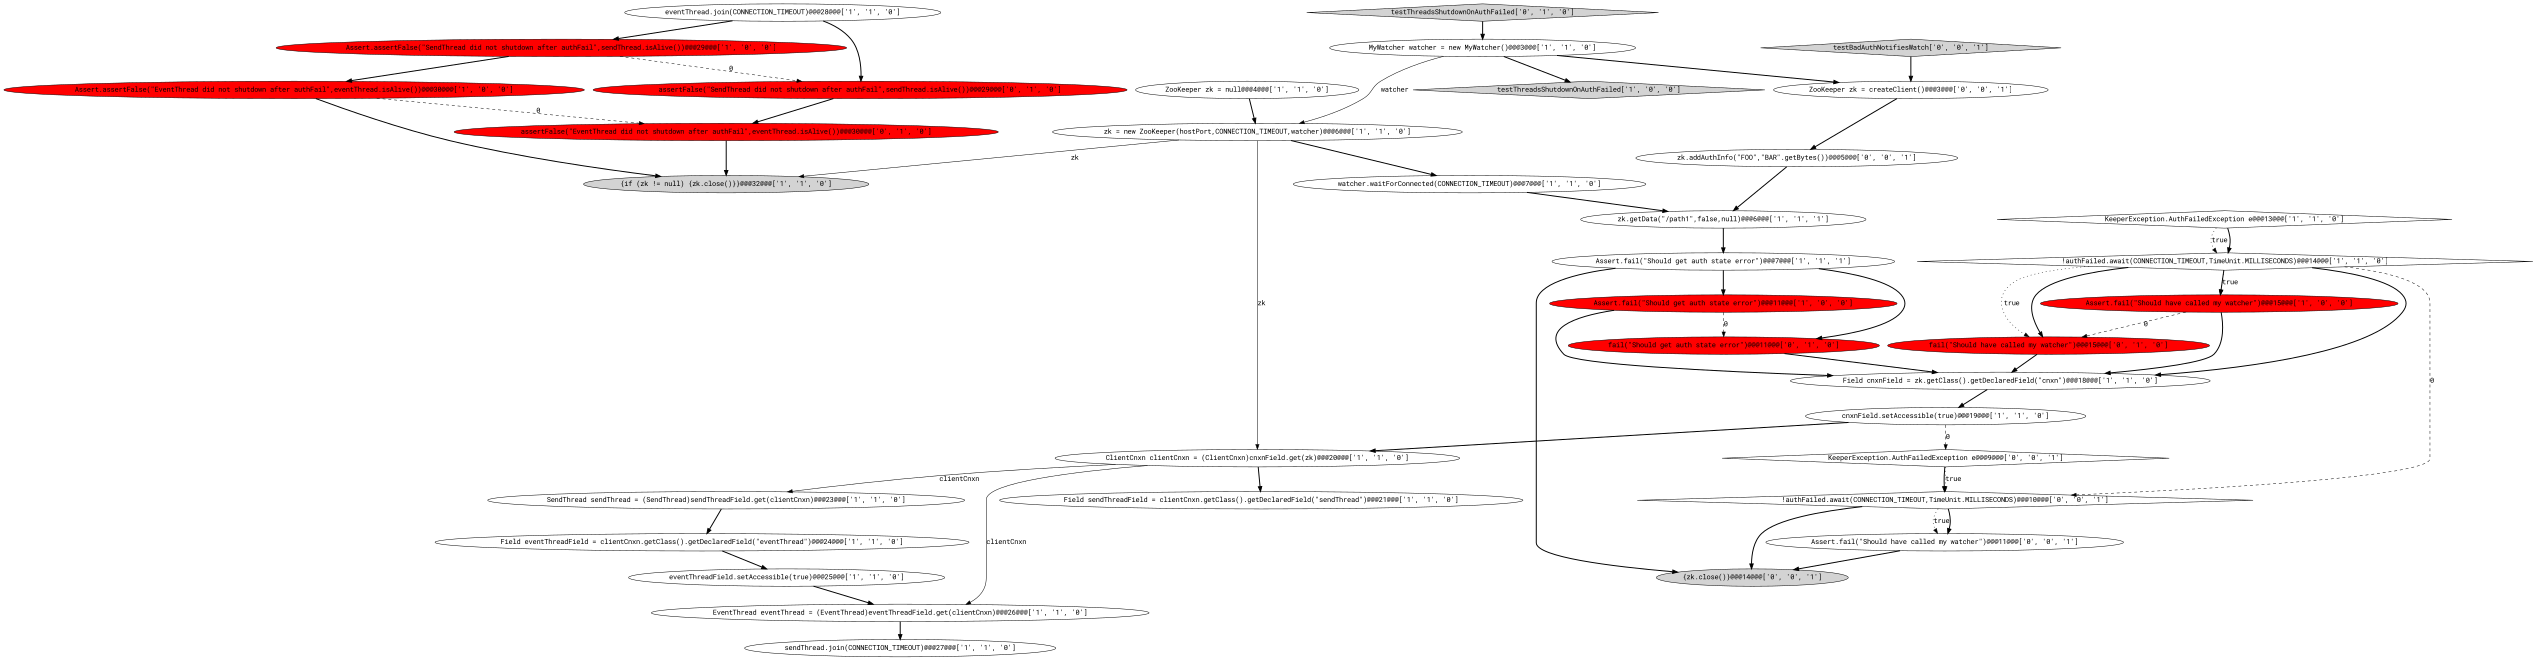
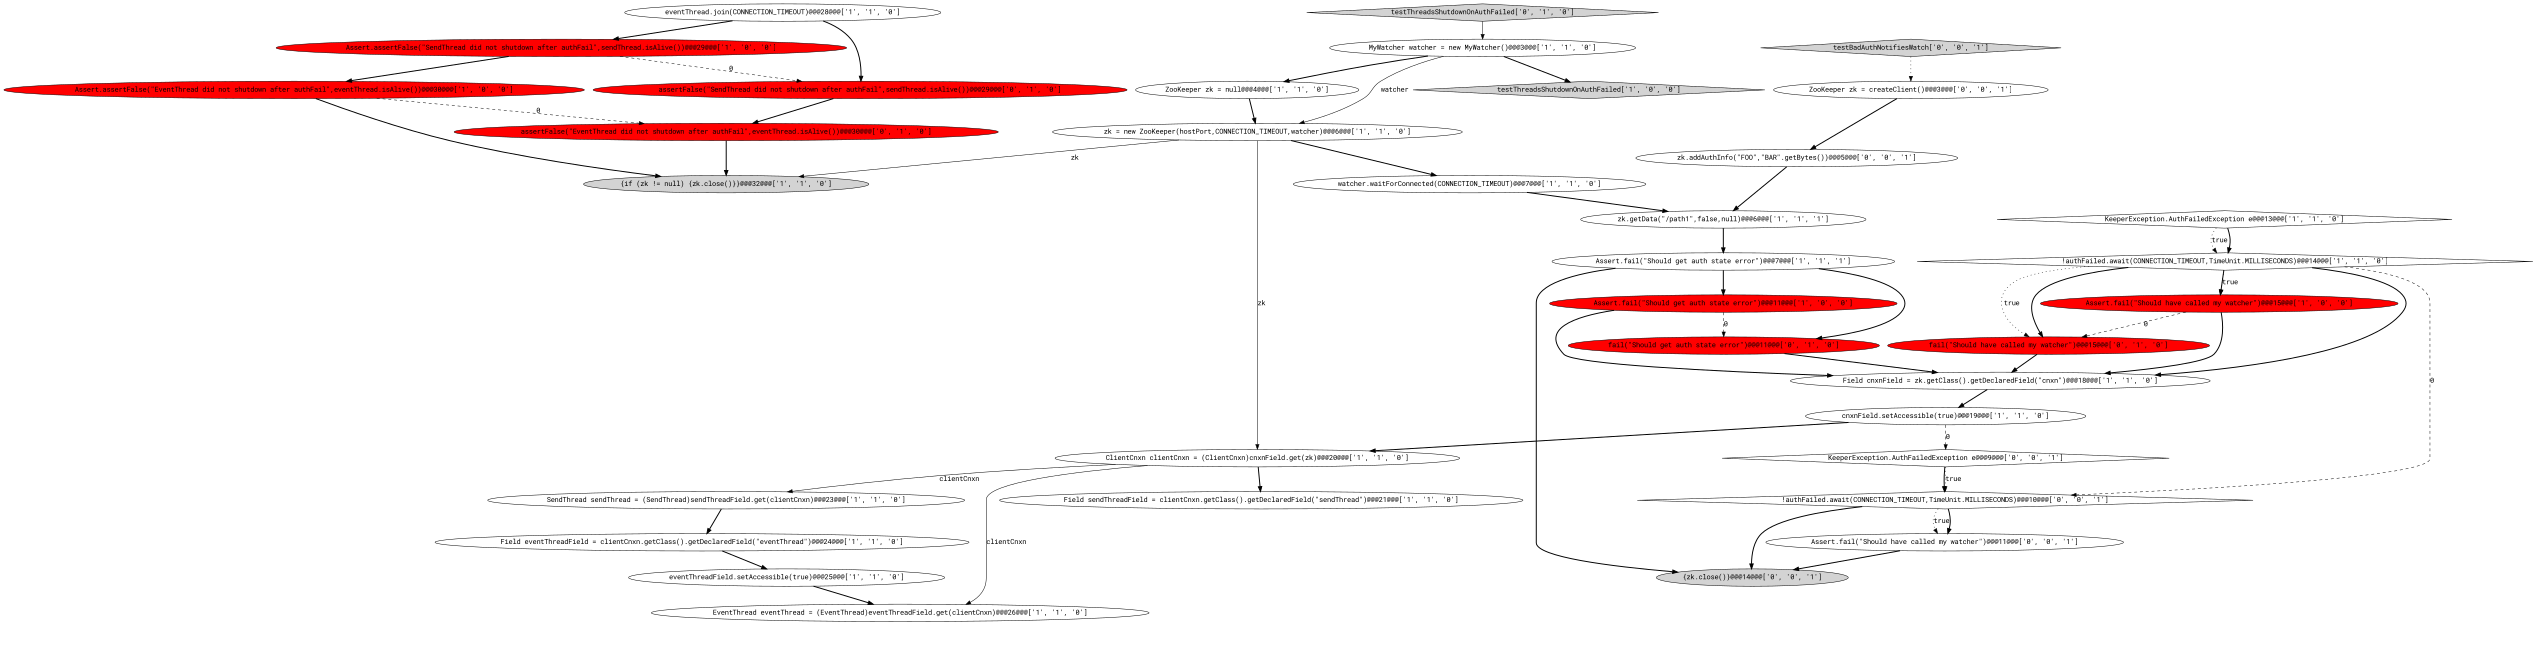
  digraph {
    fontname="Roboto Mono"
    node [fillcolor=white fontname="Roboto Mono" shape=ellipse style=filled]
    edge [fontname="Roboto Mono" style=bold]
    n1 [fillcolor=lightgray label="testBadAuthNotifiesWatch['0', '0', '1']" shape=diamond]
    n2 [label="ZooKeeper zk = createClient()@@@3@@@['0', '0', '1']"]
    n3 [label="zk.addAuthInfo(\"FOO\",\"BAR\".getBytes())@@@5@@@['0', '0', '1']"]
    n4 [label="zk.getData(\"/path1\",false,null)@@@6@@@['1', '1', '1']"]
    n5 [label="Assert.fail(\"Should get auth state error\")@@@7@@@['1', '1', '1']"]
    n6 [fillcolor=red label="Assert.fail(\"Should get auth state error\")@@@11@@@['1', '0', '0']"]
    n7 [fillcolor=red label="fail(\"Should get auth state error\")@@@11@@@['0', '1', '0']"]
    n8 [fillcolor=lightgray label="{zk.close()}@@@14@@@['0', '0', '1']"]
    n9 [label="KeeperException.AuthFailedException e@@@9@@@['0', '0', '1']" shape=diamond]
    n10 [label="!authFailed.await(CONNECTION_TIMEOUT,TimeUnit.MILLISECONDS)@@@10@@@['0', '0', '1']" shape=diamond]
    n11 [label="Assert.fail(\"Should have called my watcher\")@@@11@@@['0', '0', '1']"]
    n12 [label="ZooKeeper zk = null@@@4@@@['1', '1', '0']"]
    n13 [label="zk = new ZooKeeper(hostPort,CONNECTION_TIMEOUT,watcher)@@@6@@@['1', '1', '0']"]
    n14 [label="watcher.waitForConnected(CONNECTION_TIMEOUT)@@@7@@@['1', '1', '0']"]
    n15 [label="ClientCnxn clientCnxn = (ClientCnxn)cnxnField.get(zk)@@@20@@@['1', '1', '0']"]
    n16 [fillcolor=lightgray label="{if (zk != null) {zk.close()}}@@@32@@@['1', '1', '0']"]
    n17 [label="Field cnxnField = zk.getClass().getDeclaredField(\"cnxn\")@@@18@@@['1', '1', '0']"]
    n18 [label="cnxnField.setAccessible(true)@@@19@@@['1', '1', '0']"]
-   n19 [label="sendThread.join(CONNECTION_TIMEOUT)@@@27@@@['1', '1', '0']"]
    n20 [label="eventThread.join(CONNECTION_TIMEOUT)@@@28@@@['1', '1', '0']"]
    n21 [fillcolor=red label="Assert.assertFalse(\"SendThread did not shutdown after authFail\",sendThread.isAlive())@@@29@@@['1', '0', '0']"]
    n22 [fillcolor=red label="assertFalse(\"SendThread did not shutdown after authFail\",sendThread.isAlive())@@@29@@@['0', '1', '0']"]
    n23 [label="SendThread sendThread = (SendThread)sendThreadField.get(clientCnxn)@@@23@@@['1', '1', '0']"]
    n24 [label="Field eventThreadField = clientCnxn.getClass().getDeclaredField(\"eventThread\")@@@24@@@['1', '1', '0']"]
    n25 [label="EventThread eventThread = (EventThread)eventThreadField.get(clientCnxn)@@@26@@@['1', '1', '0']"]
    n26 [label="Field sendThreadField = clientCnxn.getClass().getDeclaredField(\"sendThread\")@@@21@@@['1', '1', '0']"]
    n27 [fillcolor=red label="Assert.assertFalse(\"EventThread did not shutdown after authFail\",eventThread.isAlive())@@@30@@@['1', '0', '0']"]
    n28 [fillcolor=red label="assertFalse(\"EventThread did not shutdown after authFail\",eventThread.isAlive())@@@30@@@['0', '1', '0']"]
    n29 [fillcolor=red label="fail(\"Should have called my watcher\")@@@15@@@['0', '1', '0']"]
    n30 [fillcolor=lightgray label="testThreadsShutdownOnAuthFailed['1', '0', '0']" shape=diamond]
    n31 [label="MyWatcher watcher = new MyWatcher()@@@3@@@['1', '1', '0']"]
    n32 [fillcolor=red label="Assert.fail(\"Should have called my watcher\")@@@15@@@['1', '0', '0']"]
    n33 [fillcolor=lightgray label="testThreadsShutdownOnAuthFailed['0', '1', '0']" shape=diamond]
    n34 [label="KeeperException.AuthFailedException e@@@13@@@['1', '1', '0']" shape=diamond]
    n35 [label="!authFailed.await(CONNECTION_TIMEOUT,TimeUnit.MILLISECONDS)@@@14@@@['1', '1', '0']" shape=diamond]
    n36 [label="eventThreadField.setAccessible(true)@@@25@@@['1', '1', '0']"]
-   n1 -> n2
+   n1 -> n2 [style=dotted]
    n2 -> n3
    n3 -> n4
    n4 -> n5
    n5 -> n6
    n5 -> n7
    n5 -> n8
    n6 -> n7 [label=0 style=dashed]
    n6 -> n17
    n7 -> n17
    n9 -> n10 [label=true style=dotted]
    n9 -> n10
    n10 -> n8
    n10 -> n11 [label=true style=dotted]
    n10 -> n11
    n11 -> n8
    n12 -> n13
    n13 -> n14
    n13 -> n15 [label=zk style=solid]
    n13 -> n16 [label=zk style=solid]
    n14 -> n4
    n15 -> n23 [label=clientCnxn style=solid]
    n15 -> n25 [label=clientCnxn style=solid]
    n15 -> n26
    n17 -> n18
    n18 -> n9 [label=0 style=dashed]
    n18 -> n15
    n20 -> n21
    n20 -> n22
    n21 -> n22 [label=0 style=dashed]
    n21 -> n27
    n22 -> n28
    n23 -> n24
    n24 -> n36
-   n25 -> n19
    n27 -> n16
    n27 -> n28 [label=0 style=dashed]
    n28 -> n16
    n29 -> n17
-   n31 -> n2
+   n31 -> n12
    n31 -> n13 [label=watcher style=solid]
    n31 -> n30
    n32 -> n17
    n32 -> n29 [label=0 style=dashed]
-   n33 -> n31
+   n33 -> n31 [style=solid]
    n34 -> n35
    n34 -> n35 [label=true style=dotted]
    n35 -> n10 [label=0 style=dashed]
    n35 -> n17
    n35 -> n29 [label=true style=dotted]
    n35 -> n29
    n35 -> n32 [label=true style=dotted]
    n35 -> n32
    n36 -> n25
  }
